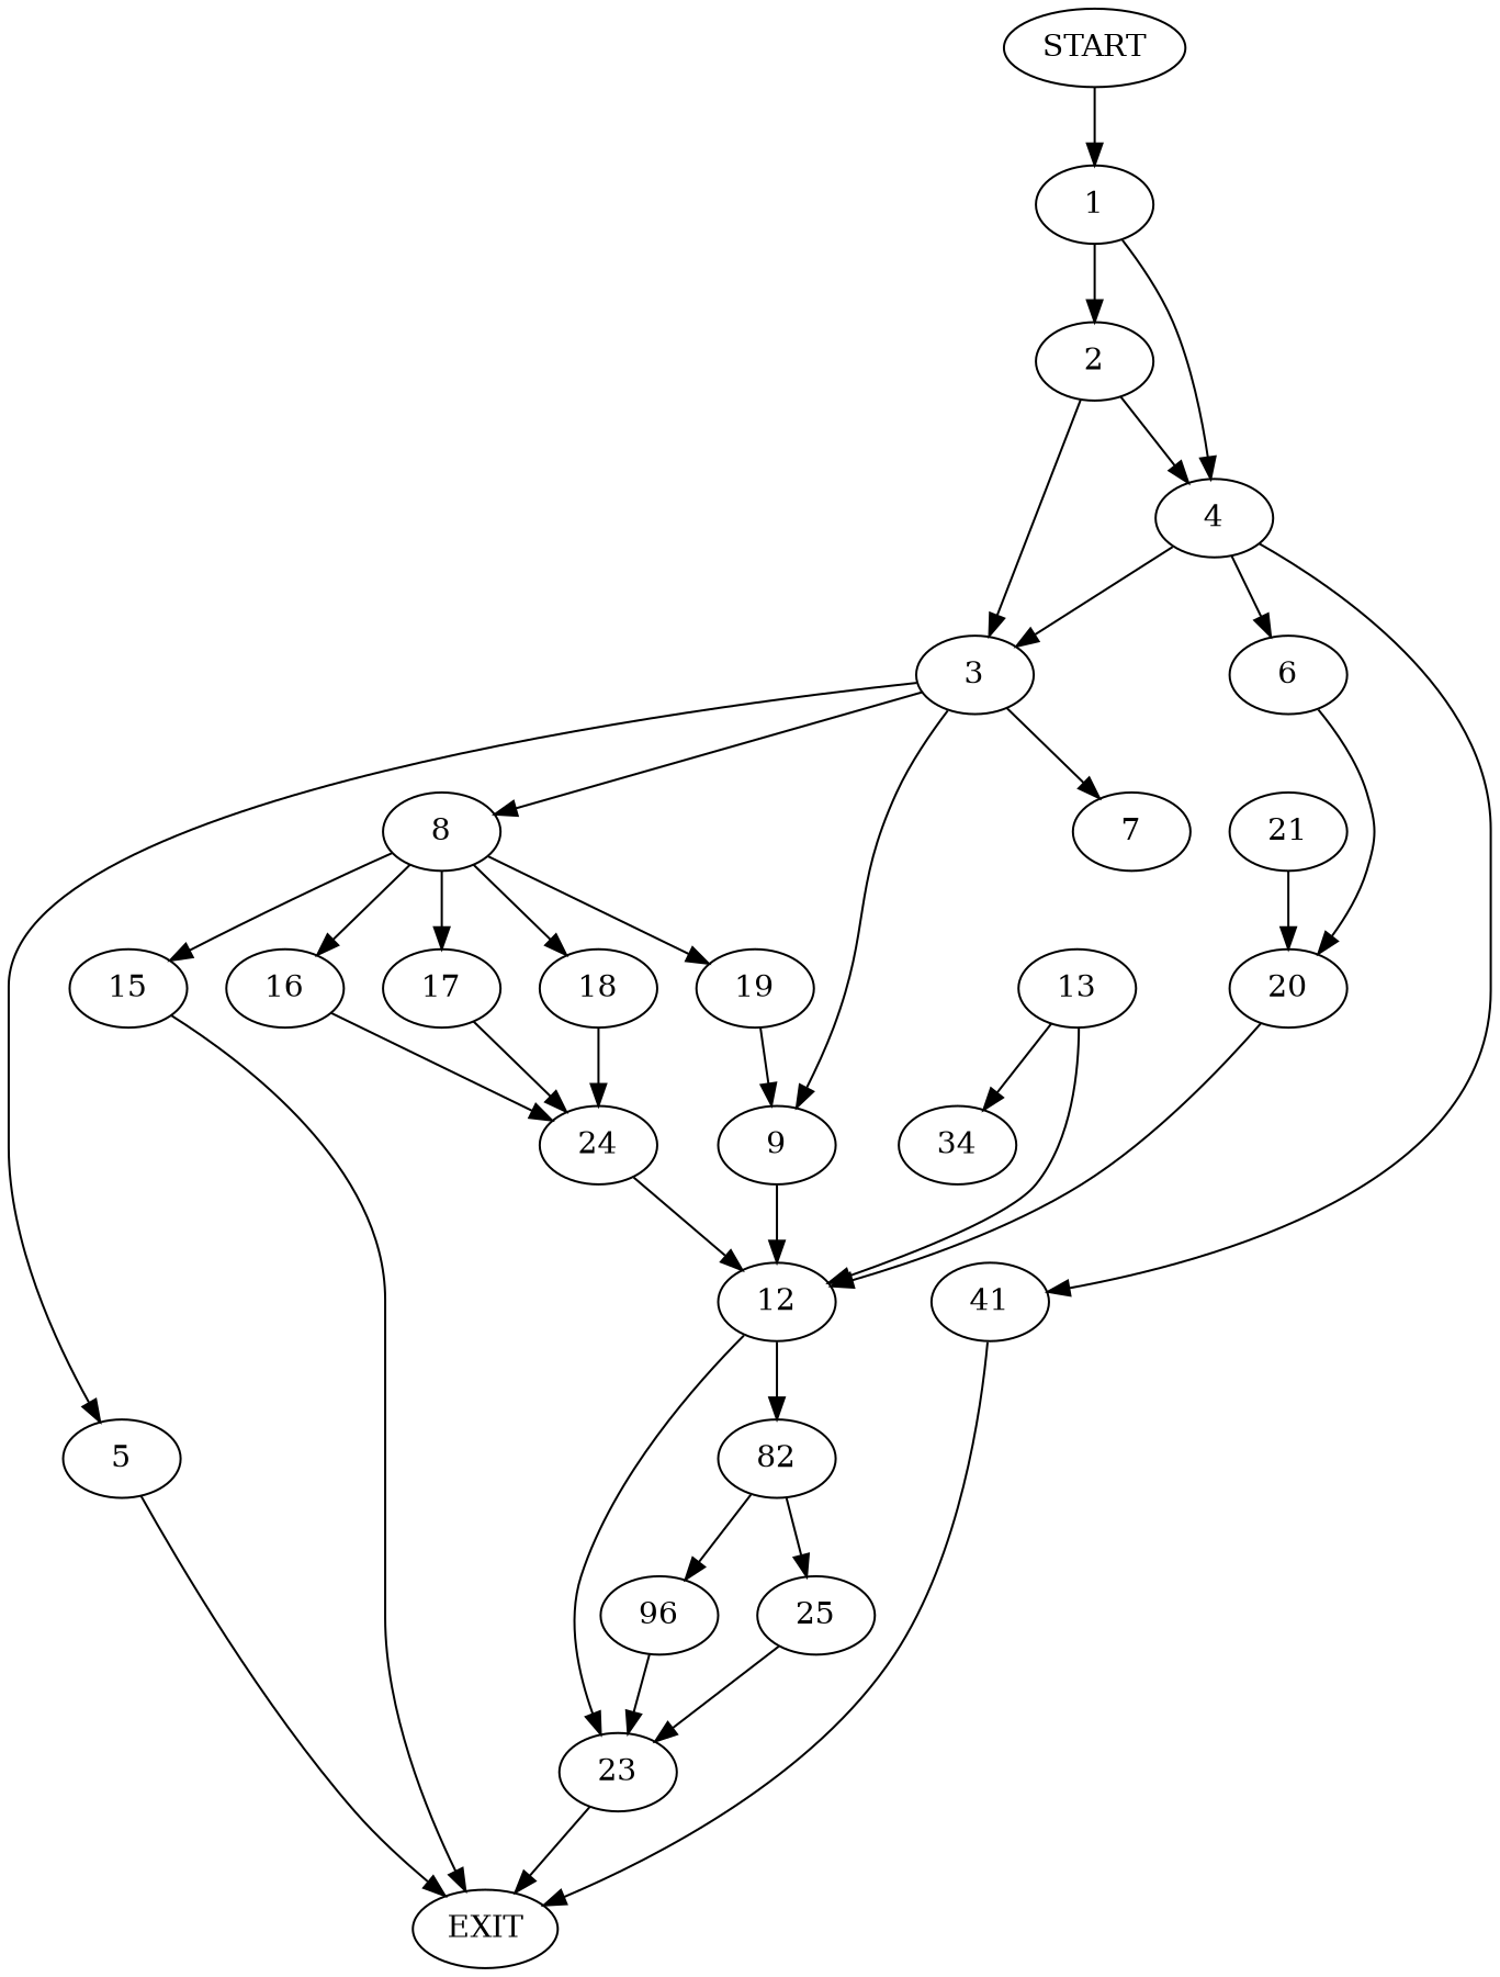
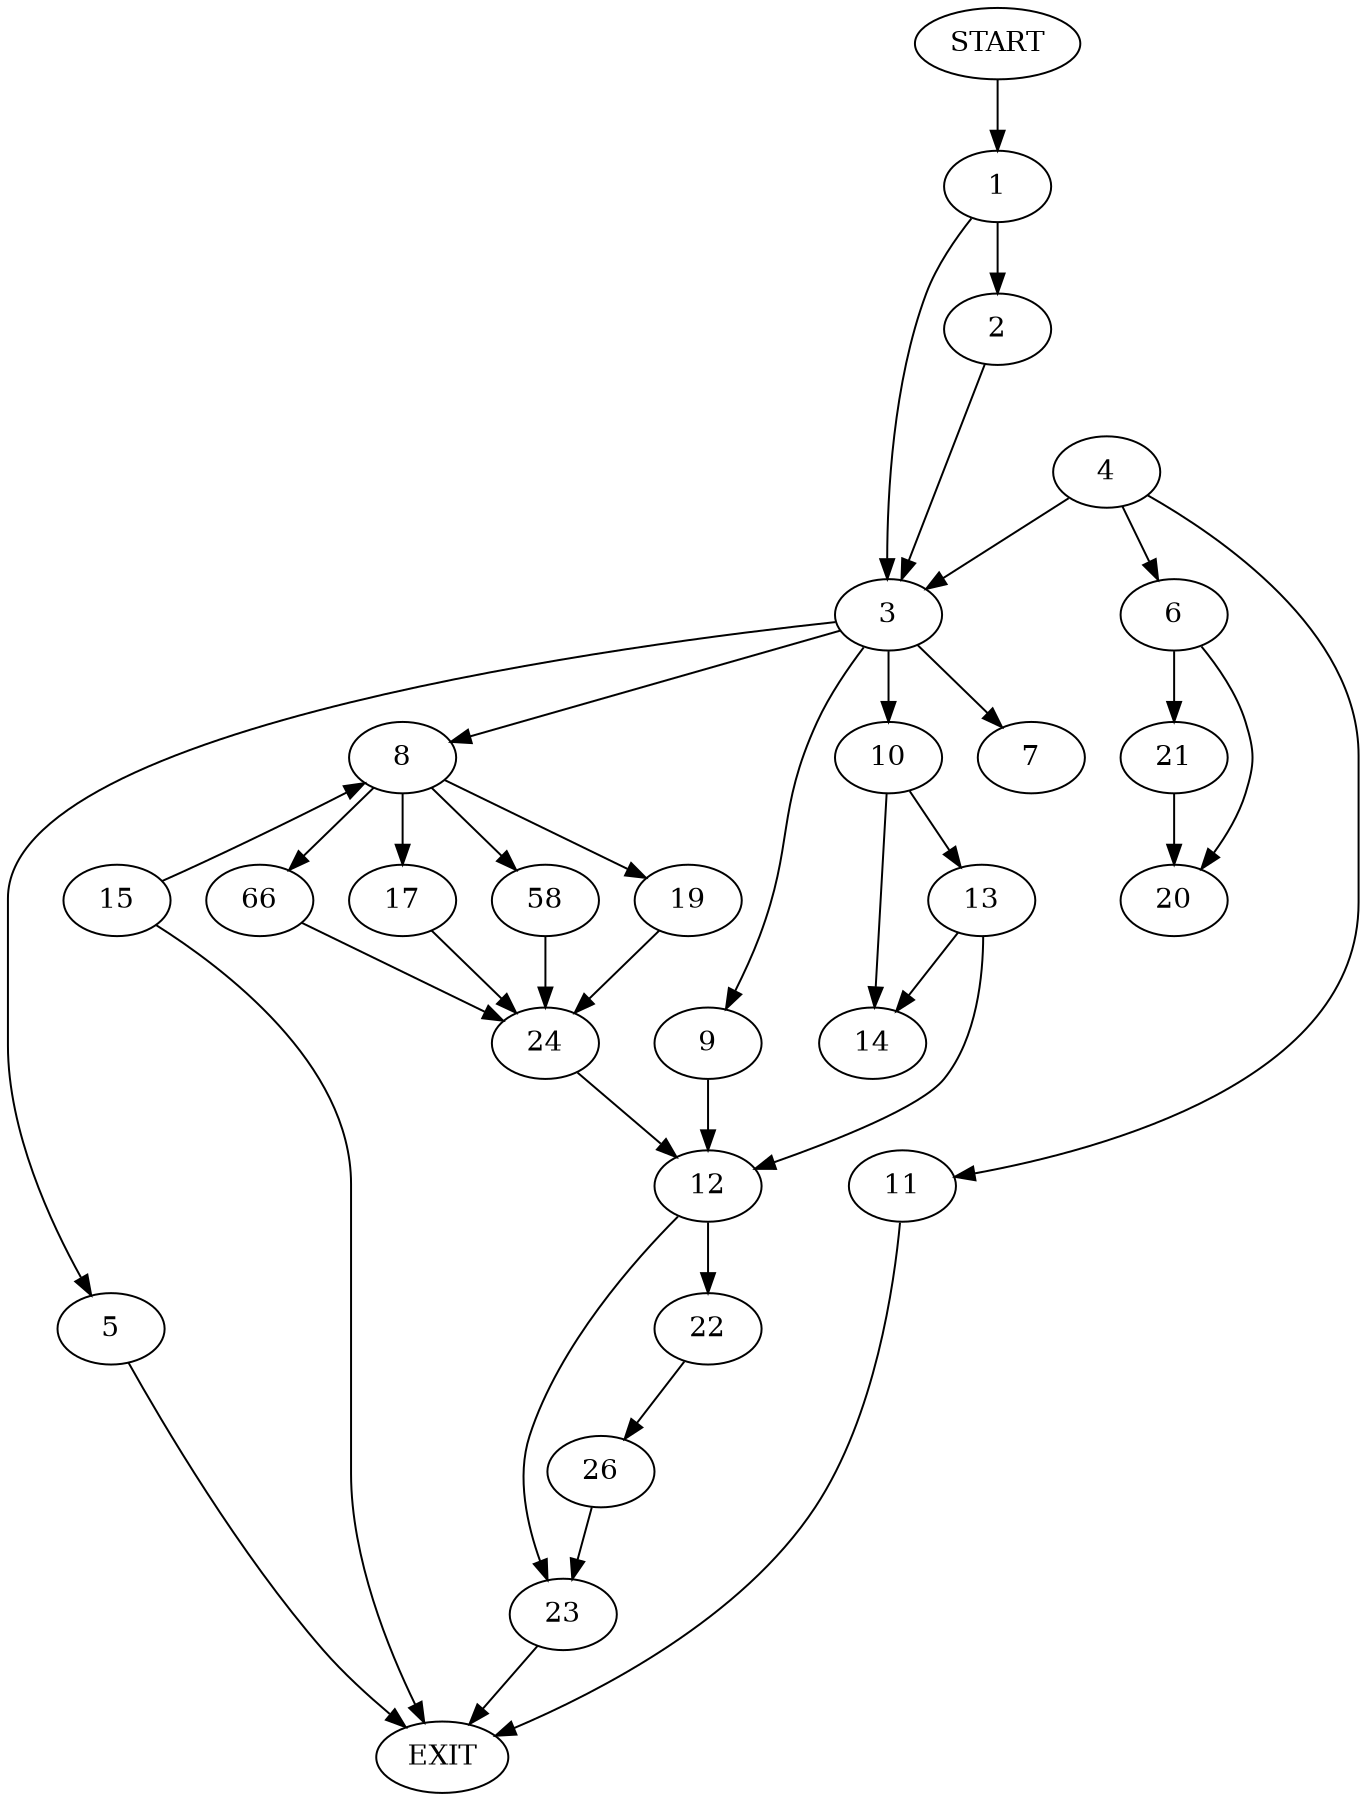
  digraph {
    n1 [label=START]
    1
    2
    3
    n5 [label=EXIT]
    4
    5
    7
    8
    9
+   10
    6
-   11 [label=41]
+   11
    20
    21
    15
-   16
+   16 [label=66]
    17
-   18
+   18 [label=58]
    19
    12
    13
-   14 [label=34]
-   22 [label=82]
+   14
+   22
    23
    24
-   25
-   26 [label=96]
+   26
    n1 -> 1
    1 -> 2
-   1 -> 4
+   1 -> 3
    2 -> 3
-   2 -> 4
    3 -> 5
    3 -> 7
    3 -> 8
    3 -> 9
+   3 -> 10
    4 -> 3
    4 -> 6
    4 -> 11
    5 -> n5
-   8 -> 15
+   15 -> 8
    8 -> 16
    8 -> 17
    8 -> 18
    8 -> 19
    9 -> 12
+   10 -> 13
+   10 -> 14
    6 -> 20
+   6 -> 21
    11 -> n5
-   20 -> 12
    21 -> 20
    15 -> n5
    16 -> 24
    17 -> 24
    18 -> 24
-   19 -> 9
+   19 -> 24
    12 -> 22
    12 -> 23
    13 -> 12
    13 -> 14
-   22 -> 25
    22 -> 26
    23 -> n5
    24 -> 12
-   25 -> 23
    26 -> 23
  }
